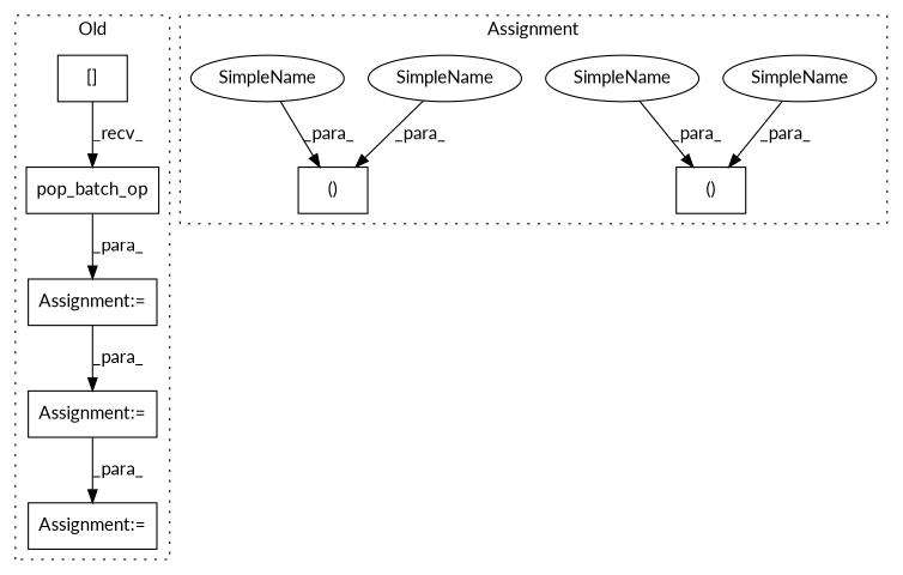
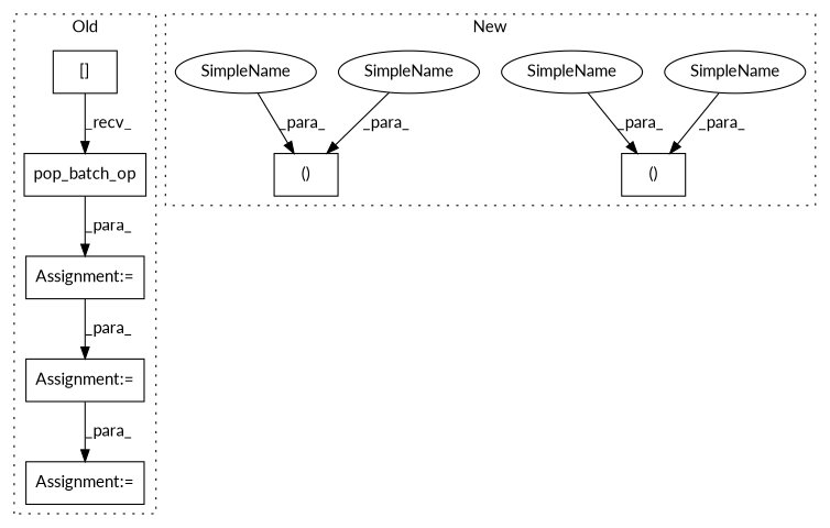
  digraph {
    fontname=Lato
    node [a=42 l=1 s=9945 shape=box fontname=Lato]
    edge [fontname=Lato]
    n1 [a=32 l=14 label=pop_batch_op s=8444]
    n2 [a=2 l="19,1" label="[]" s="8422,8442"]
    n3 [a=7 label="Assignment:=" s=8537]
    n4 [a=7 label="Assignment:=" s=8421]
    n5 [a=7 label="Assignment:=" s=8469]
    n6 [a=106 l=29 label="()"]
    n7 [a=106 l=29 label="()" s=11403]
    n8 [l=7 label=SimpleName s=11425 shape=ellipse]
    n9 [l=7 label=SimpleName s=9967 shape=ellipse]
    n10 [l=9 label=SimpleName shape=ellipse]
    n11 [l=9 label=SimpleName s=11403 shape=ellipse]
    subgraph cluster_1 {
      label=Old
      style=dotted
      n1
      n2
      n3
      n4
      n5
    }
    subgraph cluster_2 {
-     label=Assignment
+     label=New
      style=dotted
      n6
      n7
      n8
      n9
      n10
      n11
    }
    n1 -> n4 [label=_para_]
    n2 -> n1 [label=_recv_]
    n4 -> n5 [label=_para_]
    n5 -> n3 [label=_para_]
    n8 -> n7 [label=_para_]
    n9 -> n6 [label=_para_]
    n10 -> n6 [label=_para_]
    n11 -> n7 [label=_para_]
  }
